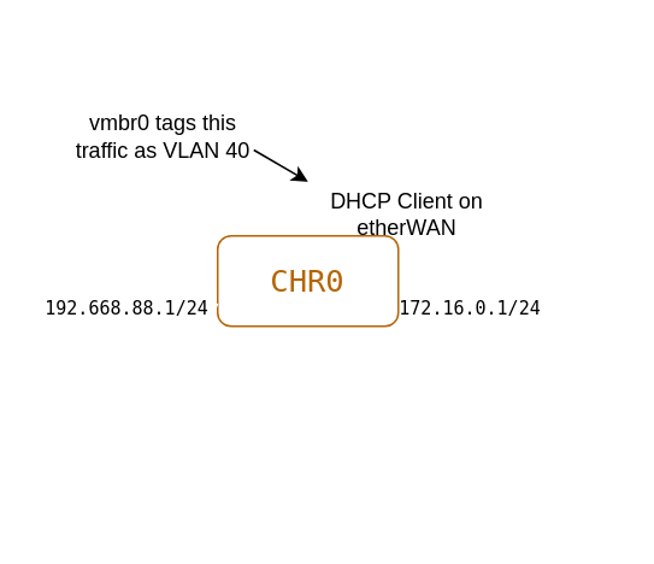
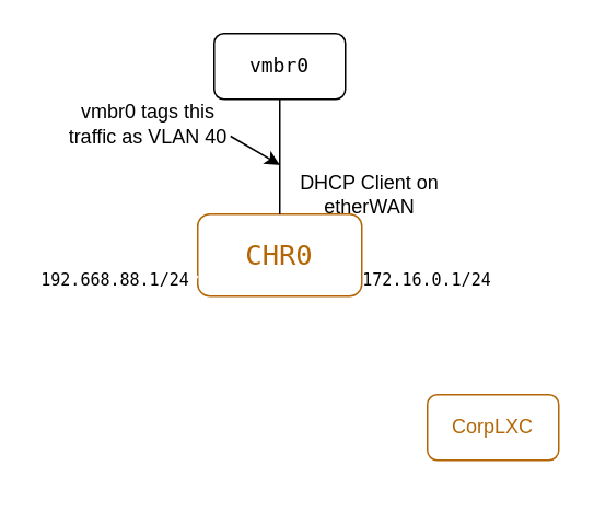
  <mxCell id="0" />
  <mxCell id="1" parent="0" />
  <mxCell id="2" value="&lt;pre&gt;&lt;font style=&quot;font-size: 17px; color: light-dark(rgb(180, 101, 4), rgb(255, 31, 87));&quot;&gt;CHR0&lt;/font&gt;&lt;/pre&gt;" style="rounded=1;whiteSpace=wrap;html=1;strokeColor=light-dark(#B46504,#FF1F57);" vertex="1" parent="1"><mxGeometry x="120" y="130" width="100" height="50" as="geometry" /></mxCell>
  <mxCell id="3" value="&lt;span style=&quot;color: light-dark(rgb(255, 255, 255), rgb(255, 134, 44));&quot;&gt;GuestLXC&lt;/span&gt;" style="rounded=1;whiteSpace=wrap;html=1;strokeColor=light-dark(#FFFFFF,#FF862C);" vertex="1" parent="1"><mxGeometry x="20" y="250" width="80" height="40" as="geometry" /></mxCell>
+ <mxCell id="4" value="&lt;span style=&quot;color: light-dark(rgb(180, 101, 4), rgb(255, 65, 73));&quot;&gt;CorpLXC&lt;/span&gt;" style="rounded=1;whiteSpace=wrap;html=1;strokeColor=light-dark(#B46504,#FF4149);" vertex="1" parent="1"><mxGeometry x="260" y="240" width="80" height="40" as="geometry" /></mxCell>
  <mxCell id="5" value="DHCP Client on etherWAN" style="text;html=1;align=center;verticalAlign=middle;whiteSpace=wrap;rounded=0;" vertex="1" parent="1"><mxGeometry x="180" y="108" width="90" height="20" as="geometry" /></mxCell>
+ <mxCell id="6" value="&lt;pre&gt;vmbr0&lt;/pre&gt;" style="rounded=1;whiteSpace=wrap;html=1;strokeColor=light-dark(#000000,#000099);" vertex="1" parent="1"><mxGeometry x="130" y="20" width="80" height="40" as="geometry" /></mxCell>
+ <mxCell id="7" value="" style="endArrow=none;html=1;rounded=0;entryX=0.5;entryY=1;entryDx=0;entryDy=0;exitX=0.5;exitY=0;exitDx=0;exitDy=0;strokeColor=light-dark(#000000,#000099);" edge="1" parent="1" source="2" target="6"><mxGeometry width="50" height="50" relative="1" as="geometry"><mxPoint x="180" y="220" as="sourcePoint" /><mxPoint x="230" y="170" as="targetPoint" /></mxGeometry></mxCell>
  <mxCell id="8" value="vmbr0 tags this traffic as VLAN 40" style="text;html=1;align=center;verticalAlign=middle;whiteSpace=wrap;rounded=0;" vertex="1" parent="1"><mxGeometry x="40" y="60" width="100" height="30" as="geometry" /></mxCell>
  <mxCell id="9" value="" style="endArrow=classic;html=1;rounded=0;exitX=1;exitY=0.75;exitDx=0;exitDy=0;" edge="1" parent="1" source="8"><mxGeometry width="50" height="50" relative="1" as="geometry"><mxPoint x="180" y="180" as="sourcePoint" /><mxPoint x="170" y="100" as="targetPoint" /></mxGeometry></mxCell>
  <mxCell id="10" value="" style="endArrow=none;html=1;rounded=0;exitX=0.75;exitY=0;exitDx=0;exitDy=0;entryX=0;entryY=0.75;entryDx=0;entryDy=0;strokeColor=light-dark(#FFFFFF,#FF862C);" edge="1" parent="1" source="3" target="2"><mxGeometry width="50" height="50" relative="1" as="geometry"><mxPoint x="180" y="180" as="sourcePoint" /><mxPoint x="230" y="130" as="targetPoint" /></mxGeometry></mxCell>
  <mxCell id="11" value="&lt;pre&gt;&lt;font style=&quot;font-size: 10px;&quot;&gt;192.668.88.1/24&lt;/font&gt;&lt;/pre&gt;" style="text;html=1;align=center;verticalAlign=middle;whiteSpace=wrap;rounded=0;" vertex="1" parent="1"><mxGeometry x="20" y="160" width="100" height="20" as="geometry" /></mxCell>
  <mxCell id="12" value="&lt;pre&gt;&lt;font style=&quot;font-size: 10px;&quot;&gt;172.16.0.1/24&lt;/font&gt;&lt;/pre&gt;" style="text;html=1;align=center;verticalAlign=middle;whiteSpace=wrap;rounded=0;" vertex="1" parent="1"><mxGeometry x="210" y="160" width="100" height="20" as="geometry" /></mxCell>
